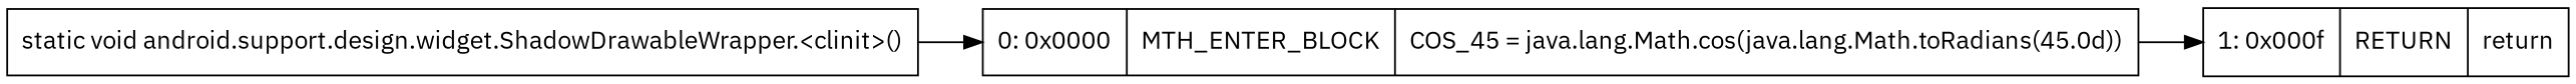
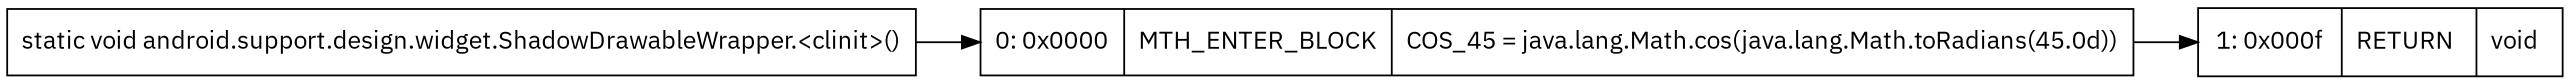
  digraph {
    rankdir=LR
    fontname="IBM Plex Sans"
    node [shape=record fontname="IBM Plex Sans"]
    edge [fontname="IBM Plex Sans"]
    n1 [label="{0\:\ 0x0000|MTH_ENTER_BLOCK\l|COS_45 = java.lang.Math.cos(java.lang.Math.toRadians(45.0d))\l}"]
-   n2 [label="{1\:\ 0x000f|RETURN\l|return\l}"]
+   n2 [label="{1\:\ 0x000f|RETURN\l|void\l}"]
    n3 [label="{static void android.support.design.widget.ShadowDrawableWrapper.\<clinit\>() }"]
    n1 -> n2
    n3 -> n1
  }
